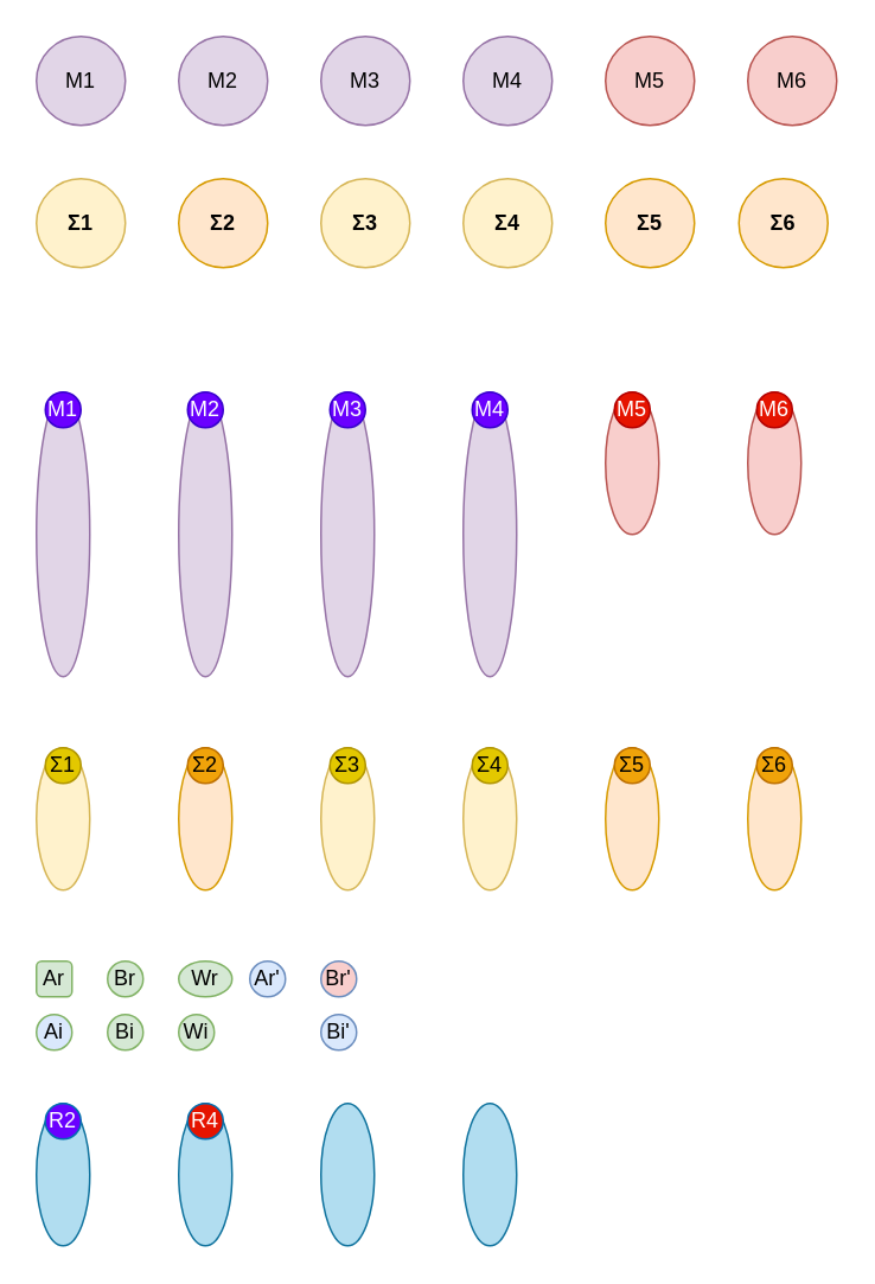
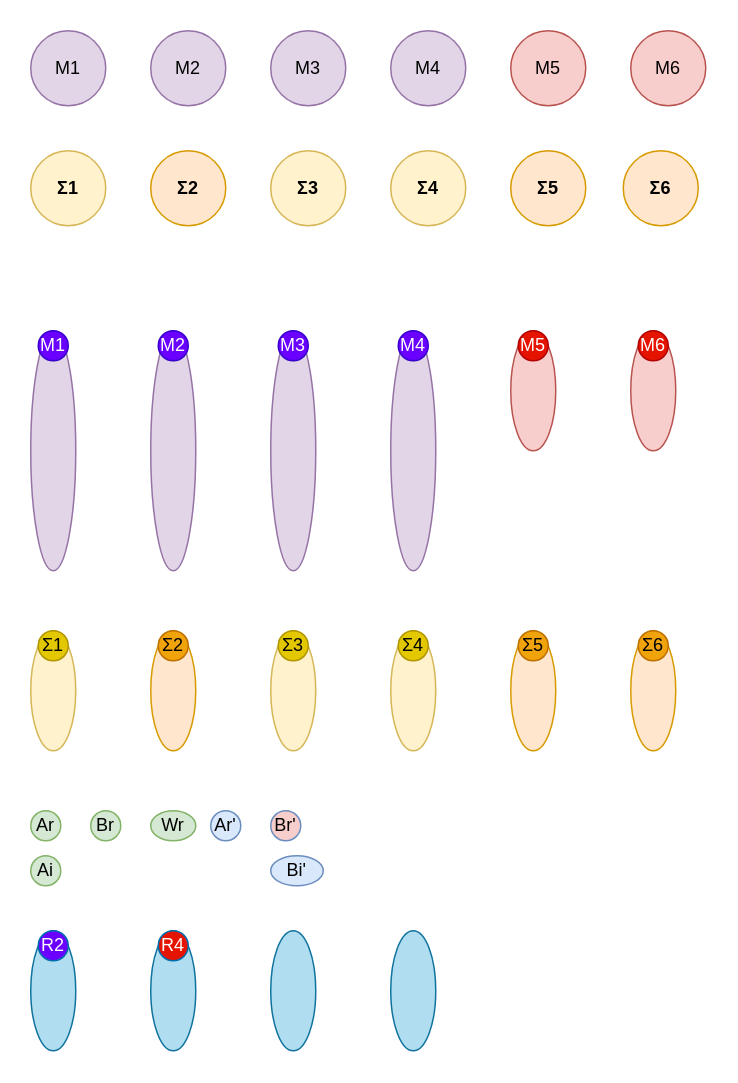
  <mxCell id="0" />
  <mxCell id="1" parent="0" />
  <mxCell id="2" value="M1" style="ellipse;whiteSpace=wrap;html=1;aspect=fixed;fillColor=#e1d5e7;strokeColor=#9673a6;" parent="1" vertex="1"><mxGeometry x="20" y="20" width="50" height="50" as="geometry" /></mxCell>
  <mxCell id="3" value="M2" style="ellipse;whiteSpace=wrap;html=1;aspect=fixed;fillColor=#e1d5e7;strokeColor=#9673a6;" parent="1" vertex="1"><mxGeometry x="100" y="20" width="50" height="50" as="geometry" /></mxCell>
  <mxCell id="4" value="M3" style="ellipse;whiteSpace=wrap;html=1;aspect=fixed;fillColor=#e1d5e7;strokeColor=#9673a6;" parent="1" vertex="1"><mxGeometry x="180" y="20" width="50" height="50" as="geometry" /></mxCell>
  <mxCell id="5" value="M4" style="ellipse;whiteSpace=wrap;html=1;aspect=fixed;fillColor=#e1d5e7;strokeColor=#9673a6;" parent="1" vertex="1"><mxGeometry x="260" y="20" width="50" height="50" as="geometry" /></mxCell>
  <mxCell id="6" value="M5" style="ellipse;whiteSpace=wrap;html=1;aspect=fixed;fillColor=#f8cecc;strokeColor=#b85450;" parent="1" vertex="1"><mxGeometry x="340" y="20" width="50" height="50" as="geometry" /></mxCell>
  <mxCell id="7" value="M6" style="ellipse;whiteSpace=wrap;html=1;aspect=fixed;fillColor=#f8cecc;strokeColor=#b85450;" parent="1" vertex="1"><mxGeometry x="420" y="20" width="50" height="50" as="geometry" /></mxCell>
  <mxCell id="8" value="&lt;span lang=&quot;it&quot; class=&quot;ILfuVd&quot;&gt;&lt;span class=&quot;hgKElc&quot;&gt;&lt;b&gt;Σ1&lt;/b&gt;&lt;/span&gt;&lt;/span&gt;" style="ellipse;whiteSpace=wrap;html=1;aspect=fixed;fillColor=#fff2cc;strokeColor=#d6b656;" parent="1" vertex="1"><mxGeometry x="20" y="100" width="50" height="50" as="geometry" /></mxCell>
  <mxCell id="9" value="&lt;b style=&quot;border-color: var(--border-color);&quot;&gt;Σ2&lt;/b&gt;" style="ellipse;whiteSpace=wrap;html=1;aspect=fixed;fillColor=#ffe6cc;strokeColor=#d79b00;" parent="1" vertex="1"><mxGeometry x="100" y="100" width="50" height="50" as="geometry" /></mxCell>
  <mxCell id="10" value="&lt;b style=&quot;border-color: var(--border-color);&quot;&gt;Σ3&lt;/b&gt;" style="ellipse;whiteSpace=wrap;html=1;aspect=fixed;fillColor=#fff2cc;strokeColor=#d6b656;" parent="1" vertex="1"><mxGeometry x="180" y="100" width="50" height="50" as="geometry" /></mxCell>
  <mxCell id="11" value="&lt;b style=&quot;border-color: var(--border-color);&quot;&gt;Σ4&lt;/b&gt;" style="ellipse;whiteSpace=wrap;html=1;aspect=fixed;fillColor=#fff2cc;strokeColor=#d6b656;" parent="1" vertex="1"><mxGeometry x="260" y="100" width="50" height="50" as="geometry" /></mxCell>
  <mxCell id="12" value="&lt;b style=&quot;border-color: var(--border-color);&quot;&gt;Σ5&lt;/b&gt;" style="ellipse;whiteSpace=wrap;html=1;aspect=fixed;fillColor=#ffe6cc;strokeColor=#d79b00;" parent="1" vertex="1"><mxGeometry x="340" y="100" width="50" height="50" as="geometry" /></mxCell>
  <mxCell id="13" value="&lt;b style=&quot;border-color: var(--border-color);&quot;&gt;Σ6&lt;/b&gt;" style="ellipse;whiteSpace=wrap;html=1;aspect=fixed;fillColor=#ffe6cc;strokeColor=#d79b00;" parent="1" vertex="1"><mxGeometry x="415" y="100" width="50" height="50" as="geometry" /></mxCell>
  <mxCell id="14" value="" style="group" parent="1" vertex="1" connectable="0"><mxGeometry x="20" y="220" width="30" height="160" as="geometry" /></mxCell>
  <mxCell id="15" value="" style="ellipse;whiteSpace=wrap;html=1;fillColor=#e1d5e7;strokeColor=#9673a6;" parent="14" vertex="1"><mxGeometry width="30" height="160" as="geometry" /></mxCell>
  <mxCell id="16" value="M1" style="ellipse;whiteSpace=wrap;html=1;aspect=fixed;fillColor=#6a00ff;fontColor=#ffffff;strokeColor=#3700CC;" parent="14" vertex="1"><mxGeometry x="5" width="20" height="20" as="geometry" /></mxCell>
  <mxCell id="17" value="" style="group" parent="1" vertex="1" connectable="0"><mxGeometry x="100" y="220" width="30" height="160" as="geometry" /></mxCell>
  <mxCell id="18" value="" style="ellipse;whiteSpace=wrap;html=1;fillColor=#e1d5e7;strokeColor=#9673a6;" parent="17" vertex="1"><mxGeometry width="30" height="160" as="geometry" /></mxCell>
  <mxCell id="19" value="M2" style="ellipse;whiteSpace=wrap;html=1;aspect=fixed;fillColor=#6a00ff;fontColor=#ffffff;strokeColor=#3700CC;" parent="17" vertex="1"><mxGeometry x="5" width="20" height="20" as="geometry" /></mxCell>
  <mxCell id="20" value="" style="group" parent="1" vertex="1" connectable="0"><mxGeometry x="180" y="220" width="30" height="160" as="geometry" /></mxCell>
  <mxCell id="21" value="" style="ellipse;whiteSpace=wrap;html=1;fillColor=#e1d5e7;strokeColor=#9673a6;" parent="20" vertex="1"><mxGeometry width="30" height="160" as="geometry" /></mxCell>
  <mxCell id="22" value="M3" style="ellipse;whiteSpace=wrap;html=1;aspect=fixed;fillColor=#6a00ff;fontColor=#ffffff;strokeColor=#3700CC;" parent="20" vertex="1"><mxGeometry x="5" width="20" height="20" as="geometry" /></mxCell>
  <mxCell id="23" value="" style="group" parent="1" vertex="1" connectable="0"><mxGeometry x="260" y="220" width="30" height="160" as="geometry" /></mxCell>
  <mxCell id="24" value="" style="ellipse;whiteSpace=wrap;html=1;fillColor=#e1d5e7;strokeColor=#9673a6;" parent="23" vertex="1"><mxGeometry width="30" height="160" as="geometry" /></mxCell>
  <mxCell id="25" value="M4" style="ellipse;whiteSpace=wrap;html=1;aspect=fixed;fillColor=#6a00ff;fontColor=#ffffff;strokeColor=#3700CC;" parent="23" vertex="1"><mxGeometry x="5" width="20" height="20" as="geometry" /></mxCell>
  <mxCell id="26" value="" style="group" parent="1" vertex="1" connectable="0"><mxGeometry x="340" y="220" width="30" height="80" as="geometry" /></mxCell>
  <mxCell id="27" value="" style="ellipse;whiteSpace=wrap;html=1;fillColor=#f8cecc;strokeColor=#b85450;" parent="26" vertex="1"><mxGeometry width="30" height="80" as="geometry" /></mxCell>
  <mxCell id="28" value="M5" style="ellipse;whiteSpace=wrap;html=1;aspect=fixed;fillColor=#e51400;fontColor=#ffffff;strokeColor=#B20000;" parent="26" vertex="1"><mxGeometry x="5" width="20" height="20" as="geometry" /></mxCell>
  <mxCell id="29" value="" style="group" parent="1" vertex="1" connectable="0"><mxGeometry x="420" y="220" width="30" height="80" as="geometry" /></mxCell>
  <mxCell id="30" value="" style="ellipse;whiteSpace=wrap;html=1;fillColor=#f8cecc;strokeColor=#b85450;" parent="29" vertex="1"><mxGeometry width="30" height="80" as="geometry" /></mxCell>
  <mxCell id="31" value="M6" style="ellipse;whiteSpace=wrap;html=1;aspect=fixed;fillColor=#e51400;fontColor=#ffffff;strokeColor=#B20000;" parent="29" vertex="1"><mxGeometry x="5" width="20" height="20" as="geometry" /></mxCell>
  <mxCell id="32" value="" style="group;fontStyle=0" parent="1" vertex="1" connectable="0"><mxGeometry x="20" y="420" width="30" height="80" as="geometry" /></mxCell>
  <mxCell id="33" value="" style="ellipse;whiteSpace=wrap;html=1;fillColor=#fff2cc;strokeColor=#d6b656;fontStyle=0" parent="32" vertex="1"><mxGeometry width="30" height="80" as="geometry" /></mxCell>
  <mxCell id="34" value="Σ1" style="ellipse;whiteSpace=wrap;html=1;aspect=fixed;fillColor=#e3c800;fontColor=#000000;strokeColor=#B09500;fontStyle=0" parent="32" vertex="1"><mxGeometry x="5" width="20" height="20" as="geometry" /></mxCell>
  <mxCell id="35" value="" style="group" parent="1" vertex="1" connectable="0"><mxGeometry x="180" y="420" width="30" height="80" as="geometry" /></mxCell>
  <mxCell id="36" value="" style="ellipse;whiteSpace=wrap;html=1;fillColor=#fff2cc;strokeColor=#d6b656;" parent="35" vertex="1"><mxGeometry width="30" height="80" as="geometry" /></mxCell>
  <mxCell id="37" value="Σ3" style="ellipse;whiteSpace=wrap;html=1;aspect=fixed;fillColor=#e3c800;fontColor=#000000;strokeColor=#B09500;" parent="35" vertex="1"><mxGeometry x="5" width="20" height="20" as="geometry" /></mxCell>
  <mxCell id="38" value="" style="group" parent="1" vertex="1" connectable="0"><mxGeometry x="260" y="420" width="30" height="80" as="geometry" /></mxCell>
  <mxCell id="39" value="" style="ellipse;whiteSpace=wrap;html=1;fillColor=#fff2cc;strokeColor=#d6b656;" parent="38" vertex="1"><mxGeometry width="30" height="80" as="geometry" /></mxCell>
  <mxCell id="40" value="Σ4" style="ellipse;whiteSpace=wrap;html=1;aspect=fixed;fillColor=#e3c800;fontColor=#000000;strokeColor=#B09500;" parent="38" vertex="1"><mxGeometry x="5" width="20" height="20" as="geometry" /></mxCell>
  <mxCell id="41" value="" style="group" parent="1" vertex="1" connectable="0"><mxGeometry x="340" y="420" width="30" height="80" as="geometry" /></mxCell>
  <mxCell id="42" value="" style="ellipse;whiteSpace=wrap;html=1;fillColor=#ffe6cc;strokeColor=#d79b00;fontStyle=0" parent="41" vertex="1"><mxGeometry width="30" height="80" as="geometry" /></mxCell>
  <mxCell id="43" value="Σ5" style="ellipse;whiteSpace=wrap;html=1;aspect=fixed;fillColor=#f0a30a;fontColor=#000000;strokeColor=#BD7000;fontStyle=0" parent="41" vertex="1"><mxGeometry x="5" width="20" height="20" as="geometry" /></mxCell>
  <mxCell id="44" value="" style="group" parent="1" vertex="1" connectable="0"><mxGeometry x="100" y="420" width="30" height="80" as="geometry" /></mxCell>
  <mxCell id="45" value="" style="ellipse;whiteSpace=wrap;html=1;fillColor=#ffe6cc;strokeColor=#d79b00;fontStyle=0" parent="44" vertex="1"><mxGeometry width="30" height="80" as="geometry" /></mxCell>
  <mxCell id="46" value="Σ2" style="ellipse;whiteSpace=wrap;html=1;aspect=fixed;fillColor=#f0a30a;fontColor=#000000;strokeColor=#BD7000;fontStyle=0" parent="44" vertex="1"><mxGeometry x="5" width="20" height="20" as="geometry" /></mxCell>
  <mxCell id="47" value="" style="group" parent="1" vertex="1" connectable="0"><mxGeometry x="420" y="420" width="30" height="80" as="geometry" /></mxCell>
  <mxCell id="48" value="" style="ellipse;whiteSpace=wrap;html=1;fillColor=#ffe6cc;strokeColor=#d79b00;fontStyle=0" parent="47" vertex="1"><mxGeometry width="30" height="80" as="geometry" /></mxCell>
  <mxCell id="49" value="Σ6" style="ellipse;whiteSpace=wrap;html=1;aspect=fixed;fillColor=#f0a30a;fontColor=#000000;strokeColor=#BD7000;fontStyle=0" parent="47" vertex="1"><mxGeometry x="5" width="20" height="20" as="geometry" /></mxCell>
  <mxCell id="50" value="Wr" style="ellipse;whiteSpace=wrap;html=1;aspect=fixed;fillColor=#d5e8d4;strokeColor=#82b366;" parent="1" vertex="1"><mxGeometry x="100" y="540" width="30" height="20" as="geometry" /></mxCell>
  <mxCell id="51" value="Br" style="ellipse;whiteSpace=wrap;html=1;aspect=fixed;fillColor=#d5e8d4;strokeColor=#82b366;" parent="1" vertex="1"><mxGeometry x="60" y="540" width="20" height="20" as="geometry" /></mxCell>
- <mxCell id="52" value="Bi" style="ellipse;whiteSpace=wrap;html=1;aspect=fixed;fillColor=#d5e8d4;strokeColor=#82b366;" parent="1" vertex="1"><mxGeometry x="60" y="570" width="20" height="20" as="geometry" /></mxCell>
- <mxCell id="53" value="Wi" style="ellipse;whiteSpace=wrap;html=1;aspect=fixed;fillColor=#d5e8d4;strokeColor=#82b366;" parent="1" vertex="1"><mxGeometry x="100" y="570" width="20" height="20" as="geometry" /></mxCell>
- <mxCell id="54" value="Ar" style="whiteSpace=wrap;html=1;aspect=fixed;fillColor=#d5e8d4;strokeColor=#82b366;rounded=1;" parent="1" vertex="1"><mxGeometry x="20" y="540" width="20" height="20" as="geometry" /></mxCell>
- <mxCell id="55" value="Ai" style="ellipse;whiteSpace=wrap;html=1;aspect=fixed;fillColor=#dae8fc;strokeColor=#82b366;" parent="1" vertex="1"><mxGeometry x="20" y="570" width="20" height="20" as="geometry" /></mxCell>
+ <mxCell id="54" value="Ar" style="ellipse;whiteSpace=wrap;html=1;aspect=fixed;fillColor=#d5e8d4;strokeColor=#82b366;" parent="1" vertex="1"><mxGeometry x="20" y="540" width="20" height="20" as="geometry" /></mxCell>
+ <mxCell id="55" value="Ai" style="ellipse;whiteSpace=wrap;html=1;aspect=fixed;fillColor=#d5e8d4;strokeColor=#82b366;" parent="1" vertex="1"><mxGeometry x="20" y="570" width="20" height="20" as="geometry" /></mxCell>
  <mxCell id="56" value="Br'" style="ellipse;whiteSpace=wrap;html=1;aspect=fixed;fillColor=#f8cecc;strokeColor=#6c8ebf;" parent="1" vertex="1"><mxGeometry x="180" y="540" width="20" height="20" as="geometry" /></mxCell>
- <mxCell id="57" value="Bi'" style="ellipse;whiteSpace=wrap;html=1;aspect=fixed;fillColor=#dae8fc;strokeColor=#6c8ebf;" parent="1" vertex="1"><mxGeometry x="180" y="570" width="20" height="20" as="geometry" /></mxCell>
+ <mxCell id="57" value="Bi'" style="ellipse;whiteSpace=wrap;html=1;aspect=fixed;fillColor=#dae8fc;strokeColor=#6c8ebf;" parent="1" vertex="1"><mxGeometry x="180" y="570" width="35" height="20" as="geometry" /></mxCell>
  <mxCell id="58" value="Ar'" style="ellipse;whiteSpace=wrap;html=1;aspect=fixed;fillColor=#dae8fc;strokeColor=#6c8ebf;" parent="1" vertex="1"><mxGeometry x="140" y="540" width="20" height="20" as="geometry" /></mxCell>
  <mxCell id="59" value="" style="group" parent="1" vertex="1" connectable="0"><mxGeometry x="20" y="620" width="30" height="80" as="geometry" /></mxCell>
  <mxCell id="60" value="" style="ellipse;whiteSpace=wrap;html=1;fillColor=#b1ddf0;strokeColor=#10739e;fontStyle=0" parent="59" vertex="1"><mxGeometry width="30" height="80" as="geometry" /></mxCell>
  <mxCell id="61" value="R2" style="ellipse;whiteSpace=wrap;html=1;aspect=fixed;fillColor=#6a00ff;fontColor=#ffffff;strokeColor=#006EAF;fontStyle=0;" parent="59" vertex="1"><mxGeometry x="5" width="20" height="20" as="geometry" /></mxCell>
  <mxCell id="62" value="" style="group" parent="1" vertex="1" connectable="0"><mxGeometry x="100" y="620" width="30" height="80" as="geometry" /></mxCell>
  <mxCell id="63" value="" style="ellipse;whiteSpace=wrap;html=1;fillColor=#b1ddf0;strokeColor=#10739e;fontStyle=0" parent="62" vertex="1"><mxGeometry width="30" height="80" as="geometry" /></mxCell>
  <mxCell id="64" value="R4" style="ellipse;whiteSpace=wrap;html=1;aspect=fixed;fillColor=#e51400;fontColor=#ffffff;strokeColor=#006EAF;fontStyle=0;" parent="62" vertex="1"><mxGeometry x="5" width="20" height="20" as="geometry" /></mxCell>
  <mxCell id="65" value="" style="group" parent="1" vertex="1" connectable="0"><mxGeometry x="180" y="620" width="30" height="80" as="geometry" /></mxCell>
  <mxCell id="66" value="" style="ellipse;whiteSpace=wrap;html=1;fillColor=#b1ddf0;strokeColor=#10739e;fontStyle=0" parent="65" vertex="1"><mxGeometry width="30" height="80" as="geometry" /></mxCell>
  <mxCell id="67" value="" style="group" parent="1" vertex="1" connectable="0"><mxGeometry x="260" y="620" width="30" height="80" as="geometry" /></mxCell>
  <mxCell id="68" value="" style="ellipse;whiteSpace=wrap;html=1;fillColor=#b1ddf0;strokeColor=#10739e;fontStyle=0" parent="67" vertex="1"><mxGeometry width="30" height="80" as="geometry" /></mxCell>
